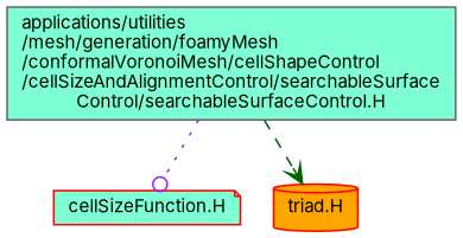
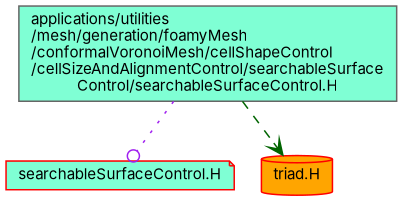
  digraph {
    fontname=Inter
    node [color=red fillcolor=aquamarine fontname=Inter fontsize=10 style=filled]
    edge [fontname=Inter fontsize=10 labelfontname=Helvetica labelfontsize=10]
    n1 [color=gray40 fontcolor=black height=0.2 label="applications/utilities\l/mesh/generation/foamyMesh\l/conformalVoronoiMesh/cellShapeControl\l/cellSizeAndAlignmentControl/searchableSurface\lControl/searchableSurfaceControl.H" shape=box width=0.4]
-   n2 [height=0.2 label="cellSizeFunction.H" shape=note width=0.4]
+   n2 [height=0.2 label="searchableSurfaceControl.H" shape=note width=0.4]
    n3 [fillcolor=orange height=0.2 label="triad.H" shape=cylinder width=0.4]
    n1 -> n2 [color=purple style=dotted arrowhead=odot]
    n1 -> n3 [color=darkgreen style=dashed arrowhead=vee]
  }
